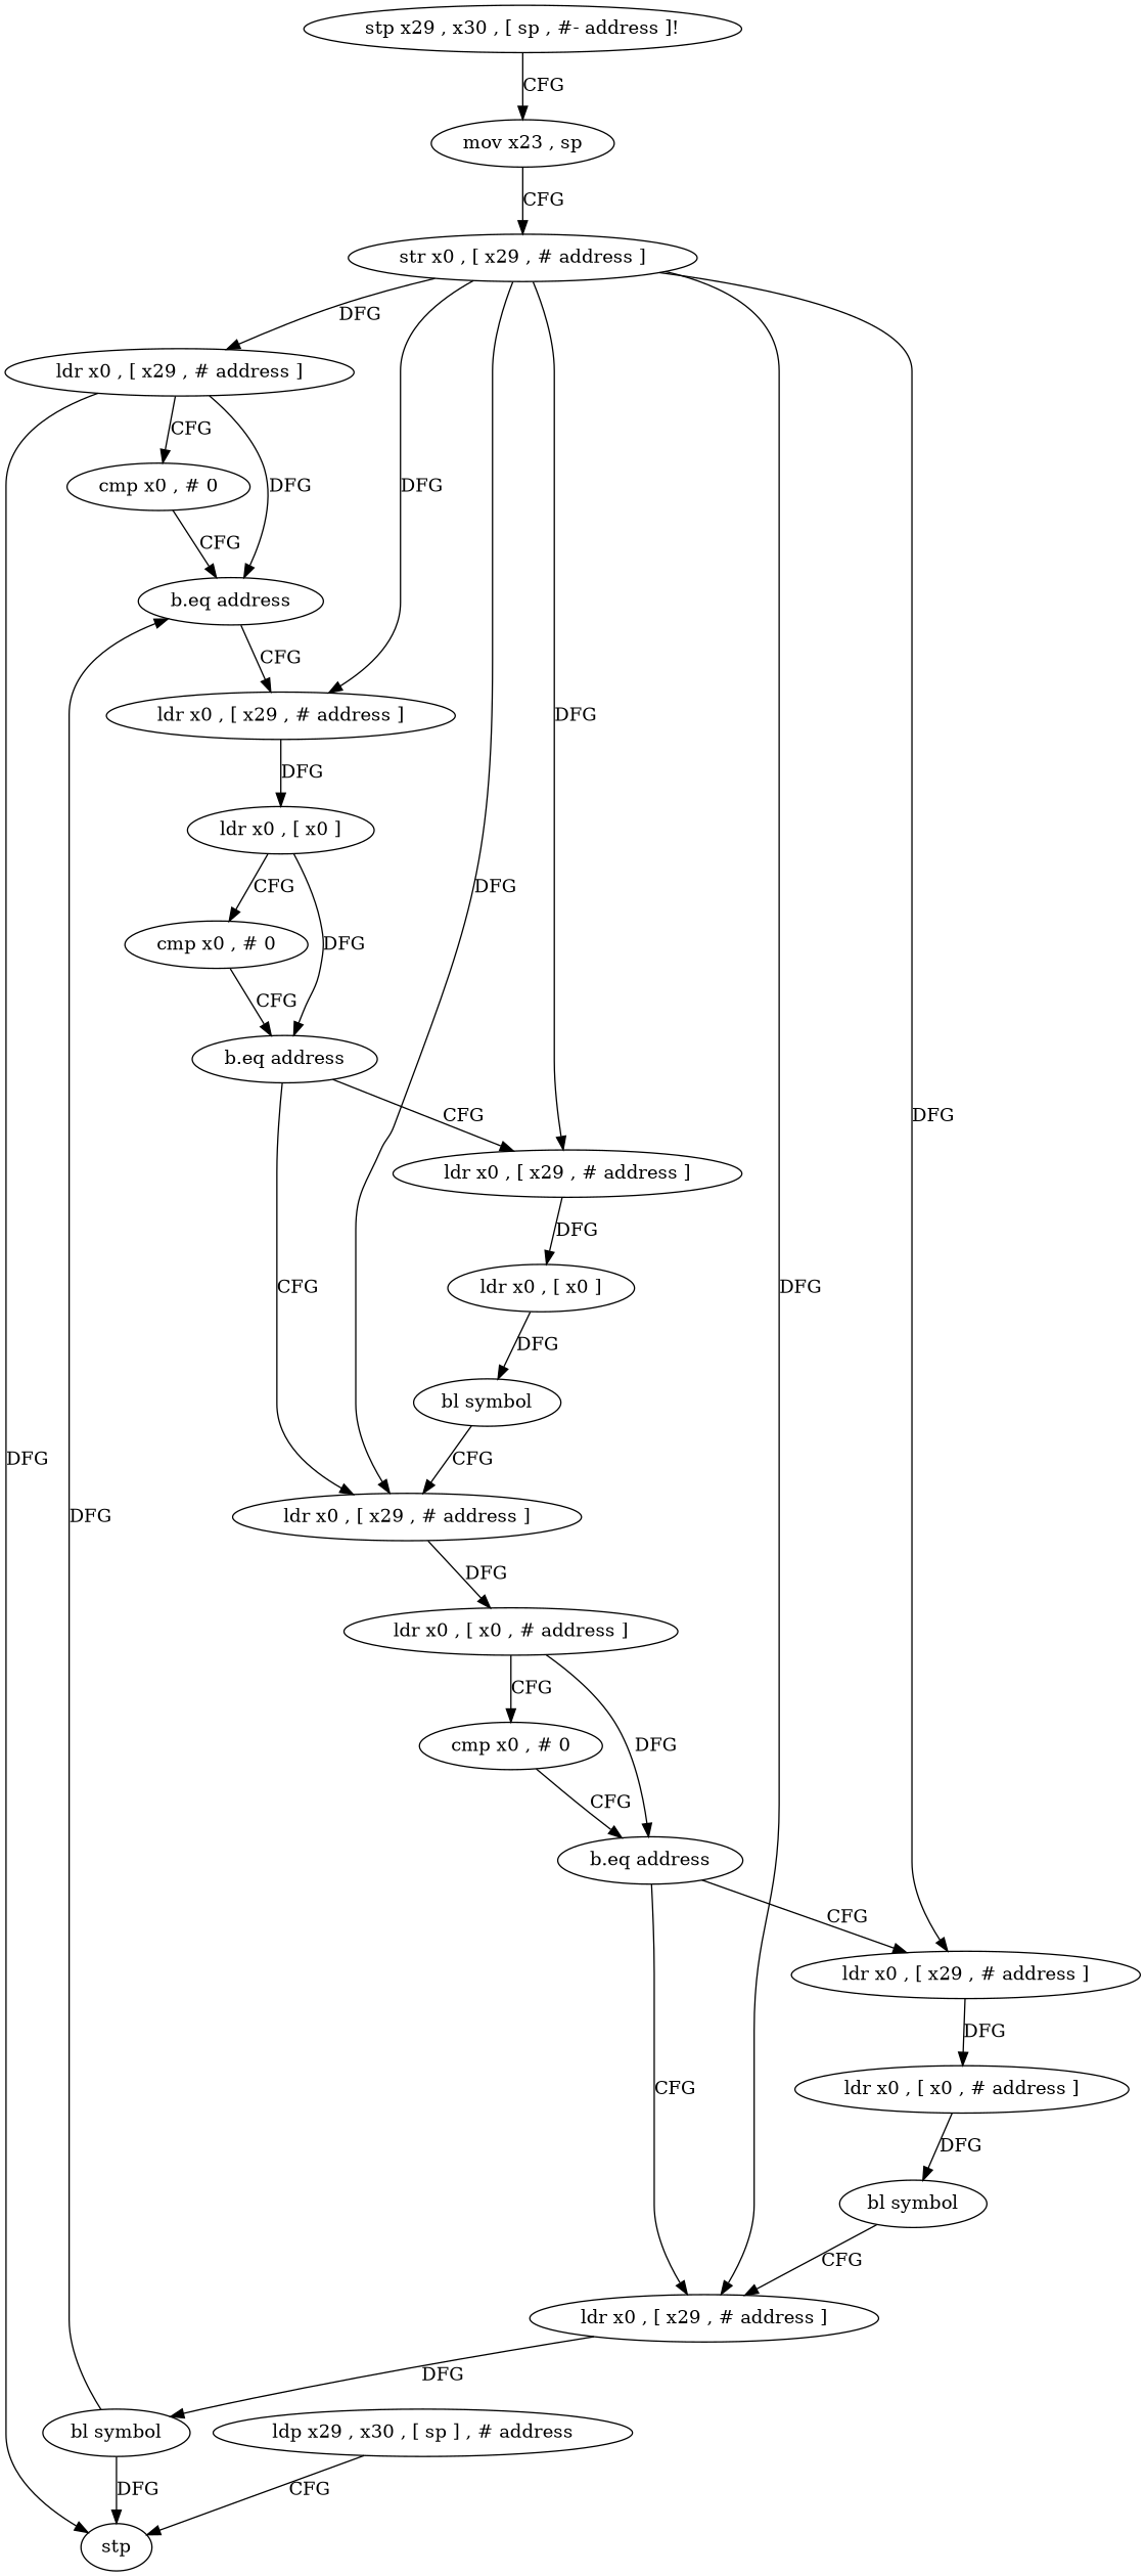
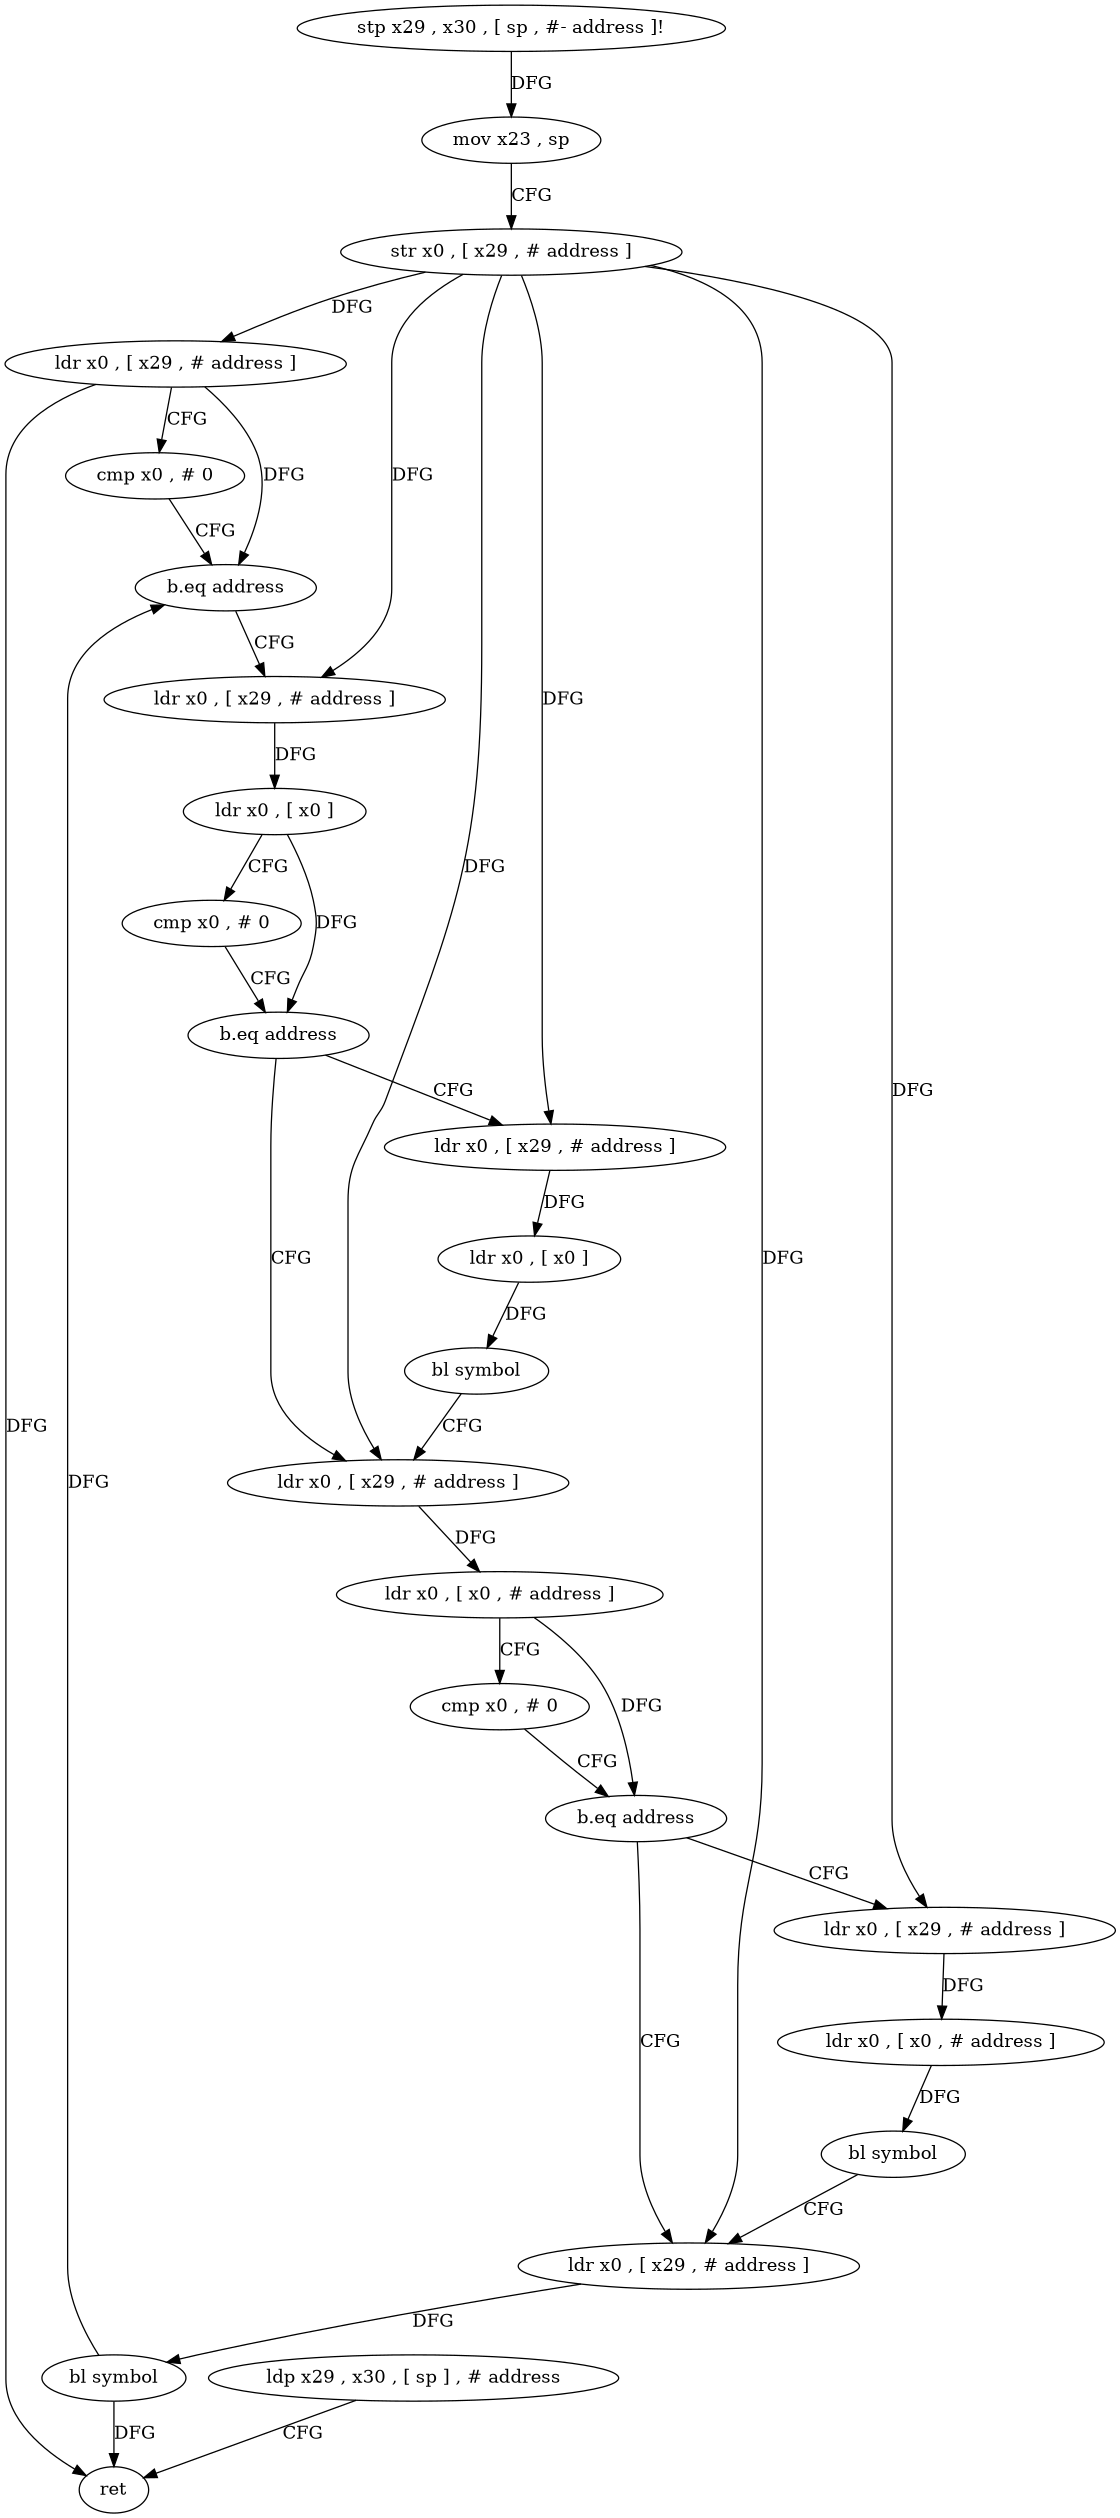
  digraph {
    n1 [label="stp x29 , x30 , [ sp , #- address ]!"]
    n2 [label="mov x23 , sp"]
    n3 [label="str x0 , [ x29 , # address ]"]
    n4 [label="ldr x0 , [ x29 , # address ]"]
    n5 [label="ldr x0 , [ x29 , # address ]"]
    n6 [label="ldr x0 , [ x29 , # address ]"]
    n7 [label="ldr x0 , [ x29 , # address ]"]
    n8 [label="ldr x0 , [ x29 , # address ]"]
    n9 [label="ldr x0 , [ x29 , # address ]"]
    n10 [label="cmp x0 , # 0"]
    n11 [label="b.eq address"]
-   n12 [label=stp]
+   n12 [label=ret]
    n13 [label="ldr x0 , [ x0 ]"]
    n14 [label="ldr x0 , [ x0 , # address ]"]
    n15 [label="ldr x0 , [ x0 ]"]
    n16 [label="bl symbol"]
    n17 [label="ldr x0 , [ x0 , # address ]"]
    n18 [label="ldp x29 , x30 , [ sp ] , # address"]
    n19 [label="cmp x0 , # 0"]
    n20 [label="b.eq address"]
    n21 [label="cmp x0 , # 0"]
    n22 [label="b.eq address"]
    n23 [label="bl symbol"]
    n24 [label="bl symbol"]
-   n1 -> n2 [label=CFG]
+   n1 -> n2 [label=DFG]
    n2 -> n3 [label=CFG]
    n3 -> n4 [label=DFG]
    n3 -> n5 [label=DFG]
    n3 -> n6 [label=DFG]
    n3 -> n7 [label=DFG]
    n3 -> n8 [label=DFG]
    n3 -> n9 [label=DFG]
    n4 -> n10 [label=CFG]
    n4 -> n11 [label=DFG]
    n4 -> n12 [label=DFG]
    n5 -> n13 [label=DFG]
    n6 -> n14 [label=DFG]
    n7 -> n15 [label=DFG]
    n8 -> n16 [label=DFG]
    n9 -> n17 [label=DFG]
    n10 -> n11 [label=CFG]
    n11 -> n5 [label=CFG]
    n13 -> n19 [label=CFG]
    n13 -> n20 [label=DFG]
    n14 -> n21 [label=CFG]
    n14 -> n22 [label=DFG]
    n15 -> n23 [label=DFG]
    n16 -> n11 [label=DFG]
    n16 -> n12 [label=DFG]
    n17 -> n24 [label=DFG]
    n18 -> n12 [label=CFG]
    n19 -> n20 [label=CFG]
    n20 -> n6 [label=CFG]
    n20 -> n7 [label=CFG]
    n21 -> n22 [label=CFG]
    n22 -> n8 [label=CFG]
    n22 -> n9 [label=CFG]
    n23 -> n6 [label=CFG]
    n24 -> n8 [label=CFG]
  }
